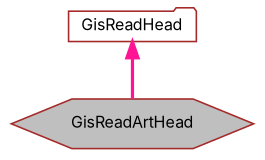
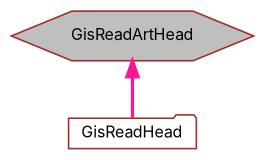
  digraph {
    fontname=Inter
    node [color=brown fontname=Inter fontsize=10 style=filled]
    n1 [fillcolor=grey75 fontcolor=black height=0.2 label=GisReadArtHead shape=hexagon width=0.4]
    n2 [fillcolor=white height=0.2 label=GisReadHead shape=folder width=0.4]
-   n2 -> n1 [color=deeppink dir=back fontname=Inter fontsize=10 labelfontname=Sans labelfontsize=10 style=bold]
+   n1 -> n2 [color=deeppink dir=back fontname=Inter fontsize=10 labelfontname=Sans labelfontsize=10 style=bold]
  }
